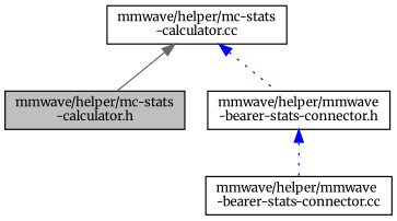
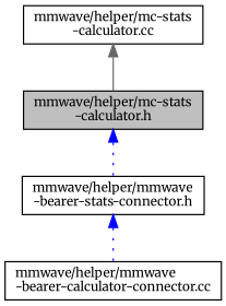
  digraph {
    fontname=Merriweather
    node [color=black fillcolor=white fontname=Merriweather fontsize=10 shape=record style=filled]
    edge [color=blue dir=back fontname=Merriweather fontsize=10 labelfontname=Helvetica labelfontsize=10 style=dotted]
    n1 [fillcolor=grey75 fontcolor=black height=0.2 label="mmwave/helper/mc-stats\l-calculator.h" width=0.4]
    n2 [height=0.2 label="mmwave/helper/mmwave\l-bearer-stats-connector.h" width=0.4]
    n3 [height=0.2 label="mmwave/helper/mc-stats\l-calculator.cc" width=0.4]
-   n4 [height=0.2 label="mmwave/helper/mmwave\l-bearer-stats-connector.cc" width=0.4]
-   n3 -> n2
+   n4 [height=0.2 label="mmwave/helper/mmwave\l-bearer-calculator-connector.cc" width=0.4]
+   n1 -> n2
    n2 -> n4
    n3 -> n1 [color=gray40 style=solid]
  }
